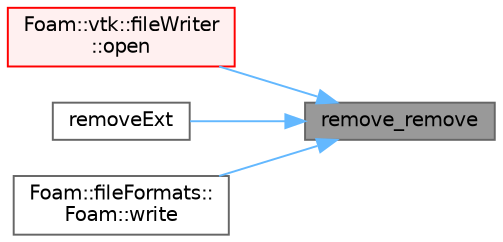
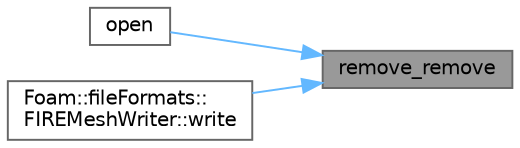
  digraph {
    rankdir=RL
    node [color=grey40 fillcolor=white fontname=Helvetica fontsize=10 shape=box style=filled]
    edge [color=steelblue1 dir=back fontname=Helvetica fontsize=10 labelfontname=Helvetica labelfontsize=10 style=solid]
    n1 [color=gray40 fillcolor=grey60 fontcolor=black height=0.2 label=remove_remove width=0.4]
-   n2 [color=red fillcolor="#FFF0F0" height=0.2 label="Foam::vtk::fileWriter\l::open" width=0.4]
-   n3 [height=0.2 label=removeExt width=0.4]
-   n4 [height=0.2 label="Foam::fileFormats::\lFoam::write" width=0.4]
-   n1 -> n2
+   n3 [height=0.2 label=open width=0.4]
+   n4 [height=0.2 label="Foam::fileFormats::\lFIREMeshWriter::write" width=0.4]
    n1 -> n3
    n1 -> n4
  }
